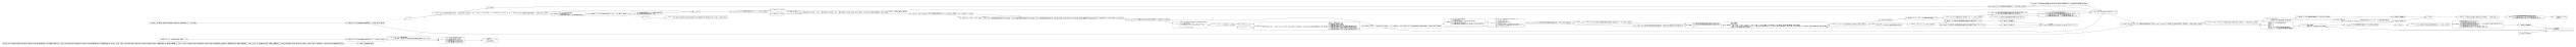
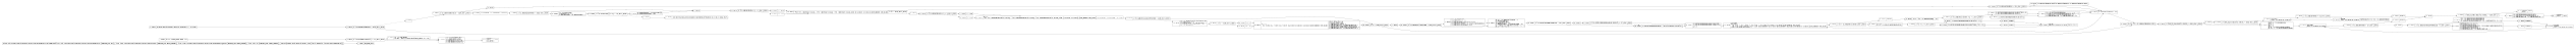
  digraph {
    fontname="Courier Prime"
    rankdir=LR
    node [fontname="Courier Prime" shape=record]
    edge [fontname="Courier Prime"]
    n1 [label="{0\:\ 0x0000|MTH_ENTER_BLOCK\l}"]
    n2 [label="{2\:\ 0x000e|int r15 = SUBRIP_PREFIX.length + r24\l}"]
    n3 [label="{3\:\ 0x0023|if (r21.subripSample.capacity() \>= r15) goto L_0x0039\l}"]
    n4 [label="{6\:\ 0x006e|com.google.android.exoplayer2.extractor.TrackOutput r11 = r23.output\l}"]
    n5 [label="{7\:\ 0x0078|if (r21.sampleEncodingHandled != false) goto L_0x0360\l}"]
    n6 [label="{4\:\ 0x0025|r18 = r21.subripSample\lr18.data = java.util.Arrays.copyOf(SUBRIP_PREFIX, r15 + r24)\l}"]
    n7 [label="{5\:\ 0x0039|r18 = r21.subripSample.data\lr19 = SUBRIP_PREFIX.length\lr22.readFully(r18, r19, r24)\lr21.subripSample.setPosition(0)\lr21.subripSample.setLimit(r15)\l}"]
    n8 [label="{84\:\ ?|SYNTHETIC\lRETURN\lORIG_RETURN\l|return\l}"]
    n9 [label="{8\:\ 0x007a}"]
    n10 [label="{55\:\ 0x0360|int r24 = r24 + r21.sampleStrippedBytes.limit()\l}"]
    n11 [label="{9\:\ 0x0080|if (r23.hasContentEncryption == false) goto L_0x0428\l}"]
    n12 [label="{56\:\ 0x0378|if (CODEC_ID_H264.equals(r23.codecId) != false) goto L_0x0388\l}"]
    n13 [label="{10\:\ 0x0082|r21.blockFlags = r21.blockFlags & \-1073741825\l}"]
    n14 [label="{66\:\ 0x0428}"]
    n15 [label="{11\:\ 0x0099|if (r21.sampleSignalByteRead != false) goto L_0x0108\l}"]
    n16 [label="{67\:\ 0x042e|if (r23.sampleStrippedBytes == null) goto L_0x0358\l}"]
    n17 [label="{12\:\ 0x009b|r18 = r21.scratch.data\lr22.readFully(r18, 0, 1)\lr21.sampleBytesRead = r21.sampleBytesRead + 1\l}"]
    n18 [label="{17\:\ 0x0108}"]
    n19 [label="{13\:\ 0x00e0|if ((r21.scratch.data[0] & 128) != 128) goto L_0x00ea\l}"]
    n20 [label="{18\:\ 0x0116|if ((r21.sampleSignalByte & 1) != 1) goto L_0x02e9\l}"]
    n21 [label="{14\:\ 0x00e2}"]
    n22 [label="{16\:\ 0x00ea|r21.sampleSignalByte = r21.scratch.data[0]\lr21.sampleSignalByteRead = true\l}"]
    n23 [label="{15\:\ 0x00e9|throw new com.google.android.exoplayer2.ParserException(\"Extension bit is set in signal byte\")\l}"]
    n24 [label="{19\:\ 0x0118|r7 = true\l}"]
    n25 [label="{46\:\ 0x02e9|r7 = false\l}"]
    n26 [label="{20\:\ 0x0119|PHI: r7 \l  PHI: (r7v1 'isEncrypted' boolean) = (r7v0 'isEncrypted' boolean), (r7v2 'isEncrypted' boolean) binds: [B:46:0x02e9, B:19:0x0118] A[DONT_GENERATE, DONT_INLINE]\l|if (r7 == false) goto L_0x0358\l}"]
    n27 [label="{21\:\ 0x011b}"]
    n28 [label="{54\:\ 0x0358|r21.sampleEncodingHandled = true\l}"]
    n29 [label="{22\:\ 0x0129|if ((r21.sampleSignalByte & 2) != 2) goto L_0x02ec\l}"]
    n30 [label="{23\:\ 0x012b|r5 = true\l}"]
    n31 [label="{47\:\ 0x02ec|r5 = false\l}"]
    n32 [label="{24\:\ 0x012c|PHI: r5 \l  PHI: (r5v1 'hasSubsampleEncryption' boolean) = (r5v0 'hasSubsampleEncryption' boolean), (r5v2 'hasSubsampleEncryption' boolean) binds: [B:47:0x02ec, B:23:0x012b] A[DONT_GENERATE, DONT_INLINE]\l|r21.blockFlags = r21.blockFlags \| 1073741824\l}"]
    n33 [label="{25\:\ 0x0142|if (r21.sampleInitializationVectorRead != false) goto L_0x01e0\l}"]
    n34 [label="{26\:\ 0x0144|r18 = r21.encryptionInitializationVector.data\lr22.readFully(r18, 0, 8)\lr21.sampleBytesRead = r21.sampleBytesRead + 8\lr21.sampleInitializationVectorRead = true\lr19 = r21.scratch.data\l}"]
    n35 [label="{30\:\ 0x01e0|if (r5 == false) goto L_0x0358\l}"]
    n36 [label="{27\:\ 0x0183|if (r5 == false) goto L_0x02ef\l}"]
    n37 [label="{31\:\ 0x01e2}"]
    n38 [label="{28\:\ 0x0185|r18 = 128\l}"]
    n39 [label="{48\:\ 0x02ef|r18 = 0\l}"]
    n40 [label="{29\:\ 0x0187|PHI: r18 \l  PHI: (r18v96 int) = (r18v95 int), (r18v107 int) binds: [B:48:0x02ef, B:28:0x0185] A[DONT_GENERATE, DONT_INLINE]\l|r19[0] = (byte) (r18 \| 8)\lr21.scratch.setPosition(0)\lr11.sampleData(r21.scratch, 1)\lr21.sampleBytesWritten = r21.sampleBytesWritten + 1\lr21.encryptionInitializationVector.setPosition(0)\lr11.sampleData(r21.encryptionInitializationVector, 8)\lr21.sampleBytesWritten = r21.sampleBytesWritten + 8\l}"]
    n41 [label="{32\:\ 0x01e8|if (r21.samplePartitionCountRead != false) goto L_0x0236\l}"]
    n42 [label="{33\:\ 0x01ea|r18 = r21.scratch.data\lr22.readFully(r18, 0, 1)\lr21.sampleBytesRead = r21.sampleBytesRead + 1\lr21.scratch.setPosition(0)\lr21.samplePartitionCount = r21.scratch.readUnsignedByte()\lr21.samplePartitionCountRead = true\l}"]
    n43 [label="{34\:\ 0x0236|int r14 = r21.samplePartitionCount * 4\lr21.scratch.reset(r14)\lr18 = r21.scratch.data\lr22.readFully(r18, 0, r14)\lr21.sampleBytesRead = r21.sampleBytesRead + r14\lr16 = (short) ((r21.samplePartitionCount \/ 2) + 1)\lint r17 = (r16 * 6) + 2\l}"]
    n44 [label="{35\:\ 0x0287|if (r21.encryptionSubsampleDataBuffer == null) goto L_0x0299\l}"]
    n45 [label="{36\:\ 0x0289}"]
    n46 [label="{38\:\ 0x0299|r21.encryptionSubsampleDataBuffer = java.nio.ByteBuffer.allocate(r17)\l}"]
    n47 [label="{37\:\ 0x0297|if (r21.encryptionSubsampleDataBuffer.capacity() \>= r17) goto L_0x02a3\l}"]
    n48 [label="{39\:\ 0x02a3|r21.encryptionSubsampleDataBuffer.position(0)\lr21.encryptionSubsampleDataBuffer.putShort(r16)\lr12 = 0\lr6 = 0\l}"]
    n49 [label="{40\:\ 0x02bd|LOOP_START\lPHI: r6 r12 \l  PHI: (r6v1 'i' int) = (r6v0 'i' int), (r6v2 'i' int) binds: [B:39:0x02a3, B:45:0x02e6] A[DONT_GENERATE, DONT_INLINE]\l  PHI: (r12v1 'partitionOffset' int) = (r12v0 'partitionOffset' int), (r12v2 'partitionOffset' int) binds: [B:39:0x02a3, B:45:0x02e6] A[DONT_GENERATE, DONT_INLINE]\lLOOP:0: B:40:0x02bd\-\>B:45:0x02e6\l}"]
    n50 [label="{41\:\ 0x02c5|if (r6 \>= r21.samplePartitionCount) goto L_0x02ff\l}"]
    n51 [label="{42\:\ 0x02c7|r13 = r12\lint r12 = r21.scratch.readUnsignedIntToInt()\l}"]
    n52 [label="{76\:\ 0x02ff|SYNTHETIC\l}"]
    n53 [label="{43\:\ 0x02d4|if ((r6 % 2) != 0) goto L_0x02f3\l}"]
    n54 [label="{50\:\ 0x02ff|int r4 = (r24 \- r21.sampleBytesRead) \- r12\l}"]
    n55 [label="{44\:\ 0x02d6|r21.encryptionSubsampleDataBuffer.putShort((short) (r12 \- r13))\l}"]
    n56 [label="{49\:\ 0x02f3|r21.encryptionSubsampleDataBuffer.putInt(r12 \- r13)\l}"]
    n57 [label="{77\:\ 0x02e6|SYNTHETIC\l}"]
    n58 [label="{78\:\ 0x02e6|SYNTHETIC\l}"]
    n59 [label="{45\:\ 0x02e6|LOOP_END\lLOOP:0: B:40:0x02bd\-\>B:45:0x02e6\l|int r6 = r6 + 1\l}"]
    n60 [label="{51\:\ 0x0317|if ((r21.samplePartitionCount % 2) != 1) goto L_0x040f\l}"]
    n61 [label="{52\:\ 0x0319|r21.encryptionSubsampleDataBuffer.putInt(r4)\l}"]
    n62 [label="{65\:\ 0x040f|r21.encryptionSubsampleDataBuffer.putShort((short) r4)\lr21.encryptionSubsampleDataBuffer.putInt(0)\l}"]
    n63 [label="{53\:\ 0x0324|r18 = r21.encryptionSubsampleData\lr18.reset(r21.encryptionSubsampleDataBuffer.array(), r17)\lr11.sampleData(r21.encryptionSubsampleData, r17)\lr21.sampleBytesWritten = r21.sampleBytesWritten + r17\l}"]
    n64 [label="{57\:\ 0x037a}"]
    n65 [label="{59\:\ 0x0388|byte[] r8 = r21.nalLength.data\lr8[0] = 0\lr8[1] = 0\lr8[2] = 0\lint r9 = r23.nalUnitLengthFieldLength\lint r10 = 4 \- r23.nalUnitLengthFieldLength\l}"]
    n66 [label="{58\:\ 0x0386|if (CODEC_ID_H265.equals(r23.codecId) == false) goto L_0x046c\l}"]
    n67 [label="{60\:\ 0x03b0|LOOP_START\lLOOP:1: B:60:0x03b0\-\>B:79:0x03b0\l}"]
    n68 [label="{70\:\ 0x046c|LOOP_START\lLOOP:2: B:70:0x046c\-\>B:72:0x0478\l}"]
    n69 [label="{71\:\ 0x0476|if (r21.sampleBytesRead \>= r24) goto L_0x048a\l}"]
    n70 [label="{61\:\ 0x03ba|if (r21.sampleBytesRead \>= r24) goto L_0x048a\l}"]
    n71 [label="{62\:\ 0x03bc}"]
    n72 [label="{80\:\ 0x048a|SYNTHETIC\l}"]
    n73 [label="{63\:\ 0x03c2|if (r21.sampleCurrentNalBytesRemaining != 0) goto L_0x044c\l}"]
    n74 [label="{73\:\ 0x048a}"]
    n75 [label="{64\:\ 0x03c4|readToTarget(r22, r8, r10, r9)\lr21.nalLength.setPosition(0)\lr21.sampleCurrentNalBytesRemaining = r21.nalLength.readUnsignedIntToInt()\lr21.nalStartCode.setPosition(0)\lr11.sampleData(r21.nalStartCode, 4)\lr21.sampleBytesWritten = r21.sampleBytesWritten + 4\l}"]
+   n76 [label="{69\:\ 0x044c|r18 = r21.sampleCurrentNalBytesRemaining\lr19 = r21.sampleCurrentNalBytesRemaining\lr21.sampleCurrentNalBytesRemaining = r18 \- readToOutput(r22, r11, r19)\l}"]
    n77 [label="{81\:\ 0x03b0|SYNTHETIC\l}"]
    n78 [label="{82\:\ 0x03b0|SYNTHETIC\l}"]
    n79 [label="{79\:\ 0x03b0|LOOP_END\lSYNTHETIC\lLOOP:1: B:60:0x03b0\-\>B:79:0x03b0\l}"]
    n80 [label="{68\:\ 0x0430|r21.sampleStrippedBytes.reset(r23.sampleStrippedBytes, r23.sampleStrippedBytes.length)\l}"]
    n81 [label="{72\:\ 0x0478|LOOP_END\lLOOP:2: B:70:0x046c\-\>B:72:0x0478\l|readToOutput(r22, r11, r24 \- r21.sampleBytesRead)\l}"]
    n82 [label="{83\:\ 0x048a|SYNTHETIC\l}"]
    n83 [label="{74\:\ 0x0496|if (CODEC_ID_VORBIS.equals(r23.codecId) == false) goto L_?\l}"]
    n84 [label="{75\:\ 0x0498|r21.vorbisNumPageSamples.setPosition(0)\lr11.sampleData(r21.vorbisNumPageSamples, 4)\lr21.sampleBytesWritten = r21.sampleBytesWritten + 4\l}"]
+   n85 [label="{85\:\ ?|SYNTHETIC\lRETURN\l|return\l}"]
    n86 [label="{86\:\ ?|SYNTHETIC\lRETURN\l|return\l}"]
    n87 [label="{private void com.google.android.exoplayer2.extractor.mkv.MatroskaExtractor.writeSampleData((r21v0 'this' com.google.android.exoplayer2.extractor.mkv.MatroskaExtractor A[IMMUTABLE_TYPE, THIS]), (r22v0 'input' com.google.android.exoplayer2.extractor.ExtractorInput A[IMMUTABLE_TYPE, METHOD_ARGUMENT]), (r23v0 'track' com.google.android.exoplayer2.extractor.mkv.MatroskaExtractor$Track A[IMMUTABLE_TYPE, METHOD_ARGUMENT]), (r24v0 'size' int A[IMMUTABLE_TYPE, METHOD_ARGUMENT]))  | Annotation[SYSTEM, dalvik.annotation.Throws, \{value=[java.io.IOException, java.lang.InterruptedException]\}]\l}"]
    n2 -> n3
    n3 -> n6 [style=dashed]
    n3 -> n7
    n4 -> n5
    n5 -> n9 [style=dashed]
    n5 -> n10
    n6 -> n7
    n7 -> n8
    n9 -> n11
    n10 -> n12
    n11 -> n13 [style=dashed]
    n11 -> n14
    n12 -> n64 [style=dashed]
    n12 -> n65
    n13 -> n15
    n14 -> n16
    n15 -> n17 [style=dashed]
    n15 -> n18
    n16 -> n28
    n16 -> n80 [style=dashed]
    n17 -> n19
    n18 -> n20
    n19 -> n21 [style=dashed]
    n19 -> n22
    n20 -> n24 [style=dashed]
    n20 -> n25
    n21 -> n23
    n22 -> n18
    n24 -> n26
    n25 -> n26
    n26 -> n27 [style=dashed]
    n26 -> n28
    n27 -> n29
    n28 -> n10
    n29 -> n30 [style=dashed]
    n29 -> n31
    n30 -> n32
    n31 -> n32
    n32 -> n33
    n33 -> n34 [style=dashed]
    n33 -> n35
    n34 -> n36
    n35 -> n28
    n35 -> n37 [style=dashed]
    n36 -> n38 [style=dashed]
    n36 -> n39
    n37 -> n41
    n38 -> n40
    n39 -> n40
    n40 -> n35
    n41 -> n42 [style=dashed]
    n41 -> n43
    n42 -> n43
    n43 -> n44
    n44 -> n45 [style=dashed]
    n44 -> n46
    n45 -> n47 [style=dashed]
    n46 -> n48
    n47 -> n46 [style=dashed]
    n47 -> n48
    n48 -> n49
    n49 -> n50
    n50 -> n51 [style=dashed]
    n50 -> n52
    n51 -> n53
    n52 -> n54
    n53 -> n55 [style=dashed]
    n53 -> n56
    n54 -> n60
    n55 -> n57
    n56 -> n58
    n57 -> n59
    n58 -> n59
    n59 -> n49
    n60 -> n61 [style=dashed]
    n60 -> n62
    n61 -> n63
    n62 -> n63
    n63 -> n28
    n64 -> n66
    n65 -> n67
    n66 -> n65 [style=dashed]
    n66 -> n68
    n67 -> n70
    n68 -> n69
    n69 -> n81 [style=dashed]
    n69 -> n82
    n70 -> n71 [style=dashed]
    n70 -> n72
    n71 -> n73
    n72 -> n74
    n73 -> n75 [style=dashed]
+   n73 -> n76
    n74 -> n83
    n75 -> n77
+   n76 -> n78
    n77 -> n79
    n78 -> n79
    n79 -> n67
    n80 -> n28
    n81 -> n68
    n82 -> n74
    n83 -> n84 [style=dashed]
+   n83 -> n85
    n84 -> n86
    n87 -> n1
  }
